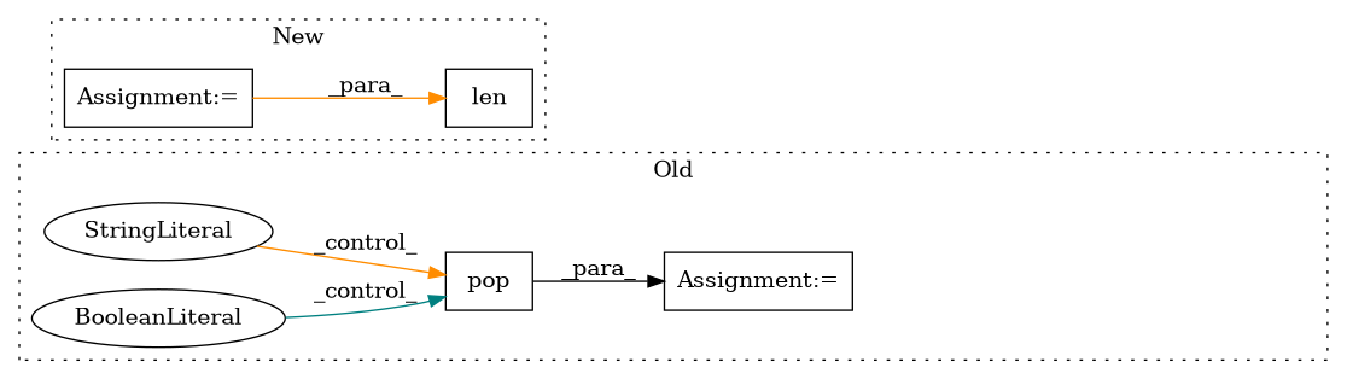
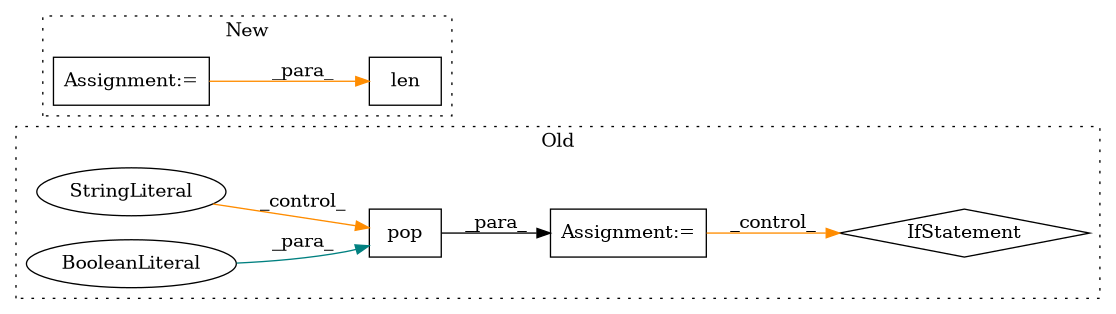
  digraph {
    rankdir=LR
    node [a=32 l="4,1" shape=box]
    edge [color=darkorange]
    n1 [label=pop s="1628,1648"]
    n2 [a=7 l=1 label="Assignment:=" s=1620]
    n3 [a=45 l=11 label=StringLiteral s=1632 shape=ellipse]
    n4 [a=9 l=4 label=BooleanLiteral s=1644 shape=ellipse]
+   n5 [a=25 l="4,2" label=IfStatement s="5997,6019" shape=diamond]
    n6 [label=len s="1746,1764"]
    n7 [a=7 l=12 label="Assignment:=" s=1558]
    subgraph cluster_1 {
      label=Old
      style=dotted
      n1
      n2
      n3
      n4
+     n5
    }
    subgraph cluster_2 {
      label=New
      style=dotted
      n6
      n7
    }
    n1 -> n2 [color=black label=_para_]
+   n2 -> n5 [label=_control_]
    n3 -> n1 [label=_control_]
-   n4 -> n1 [color=teal label=_control_]
+   n4 -> n1 [color=teal label=_para_]
    n7 -> n6 [label=_para_]
  }
